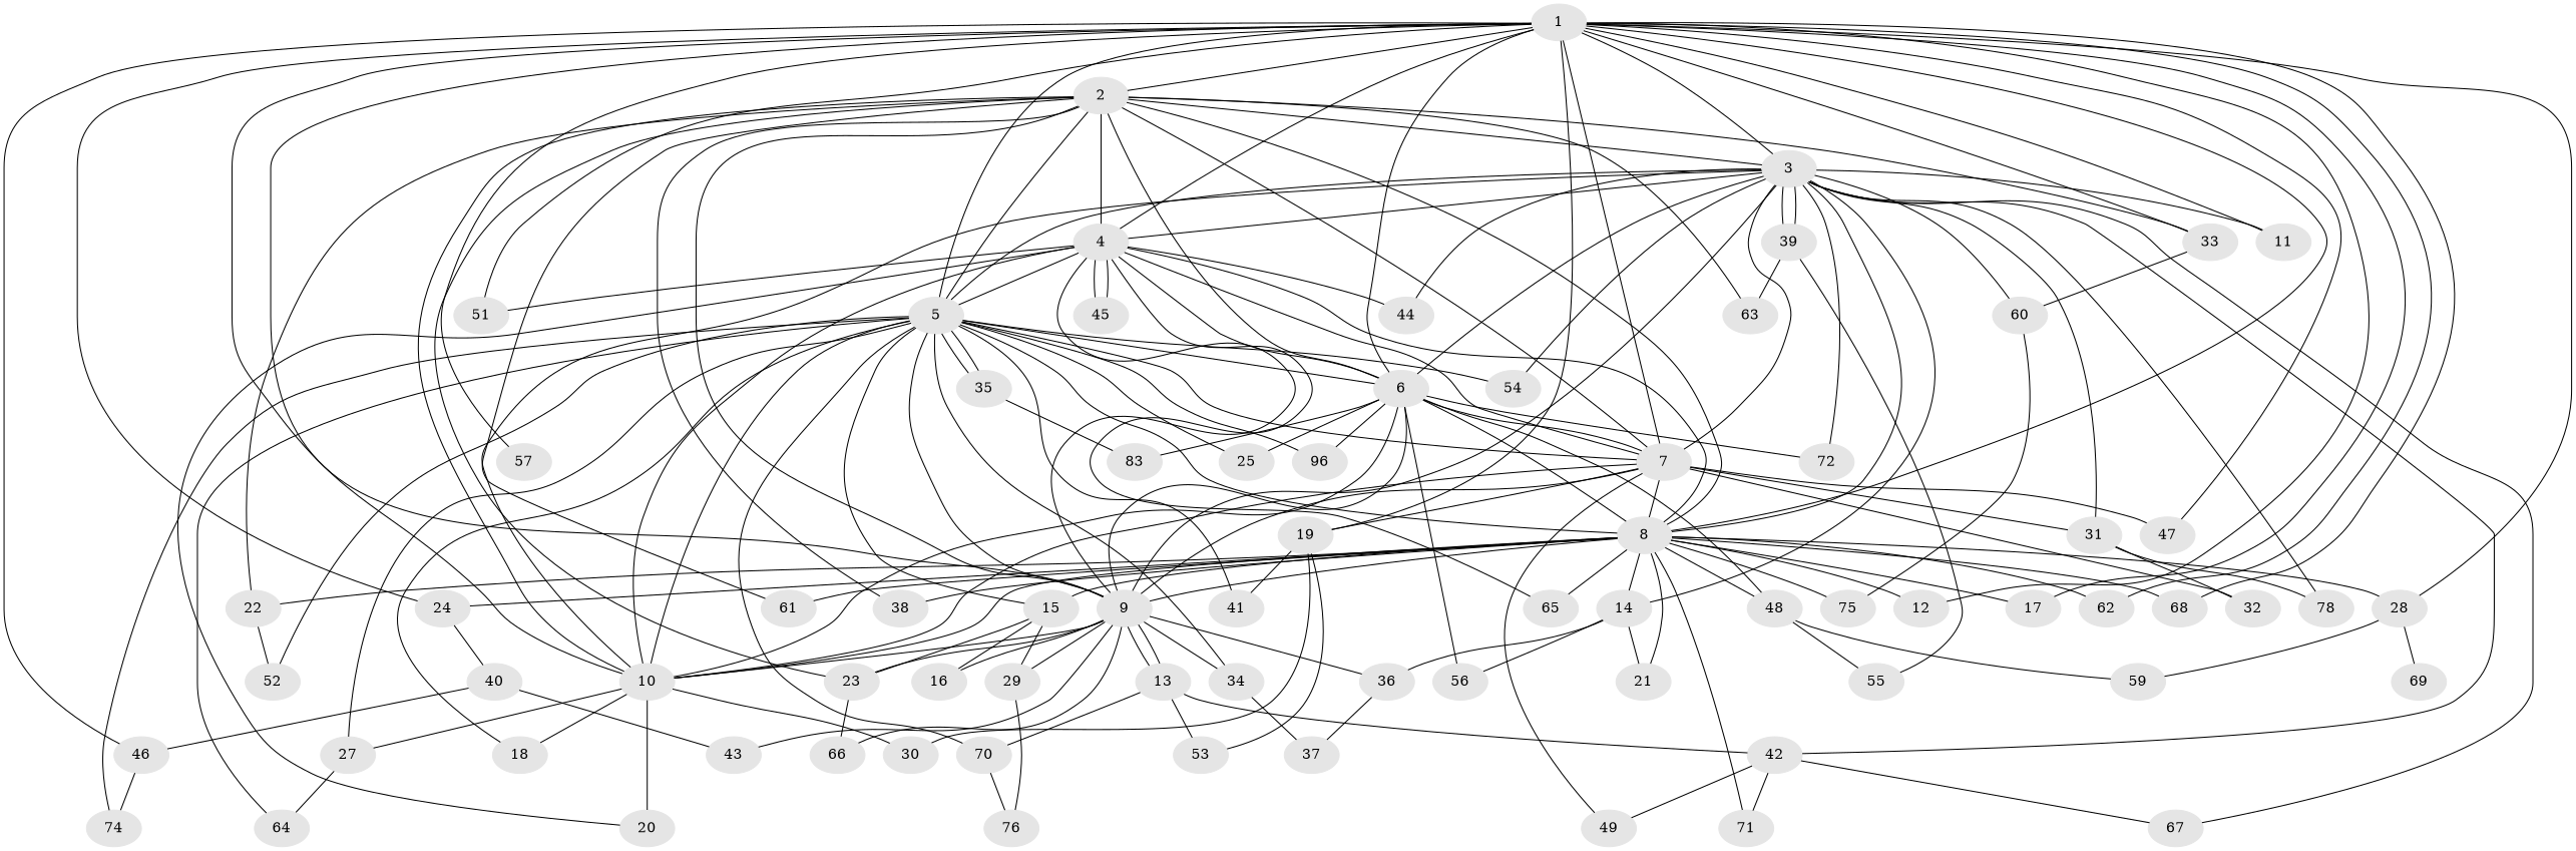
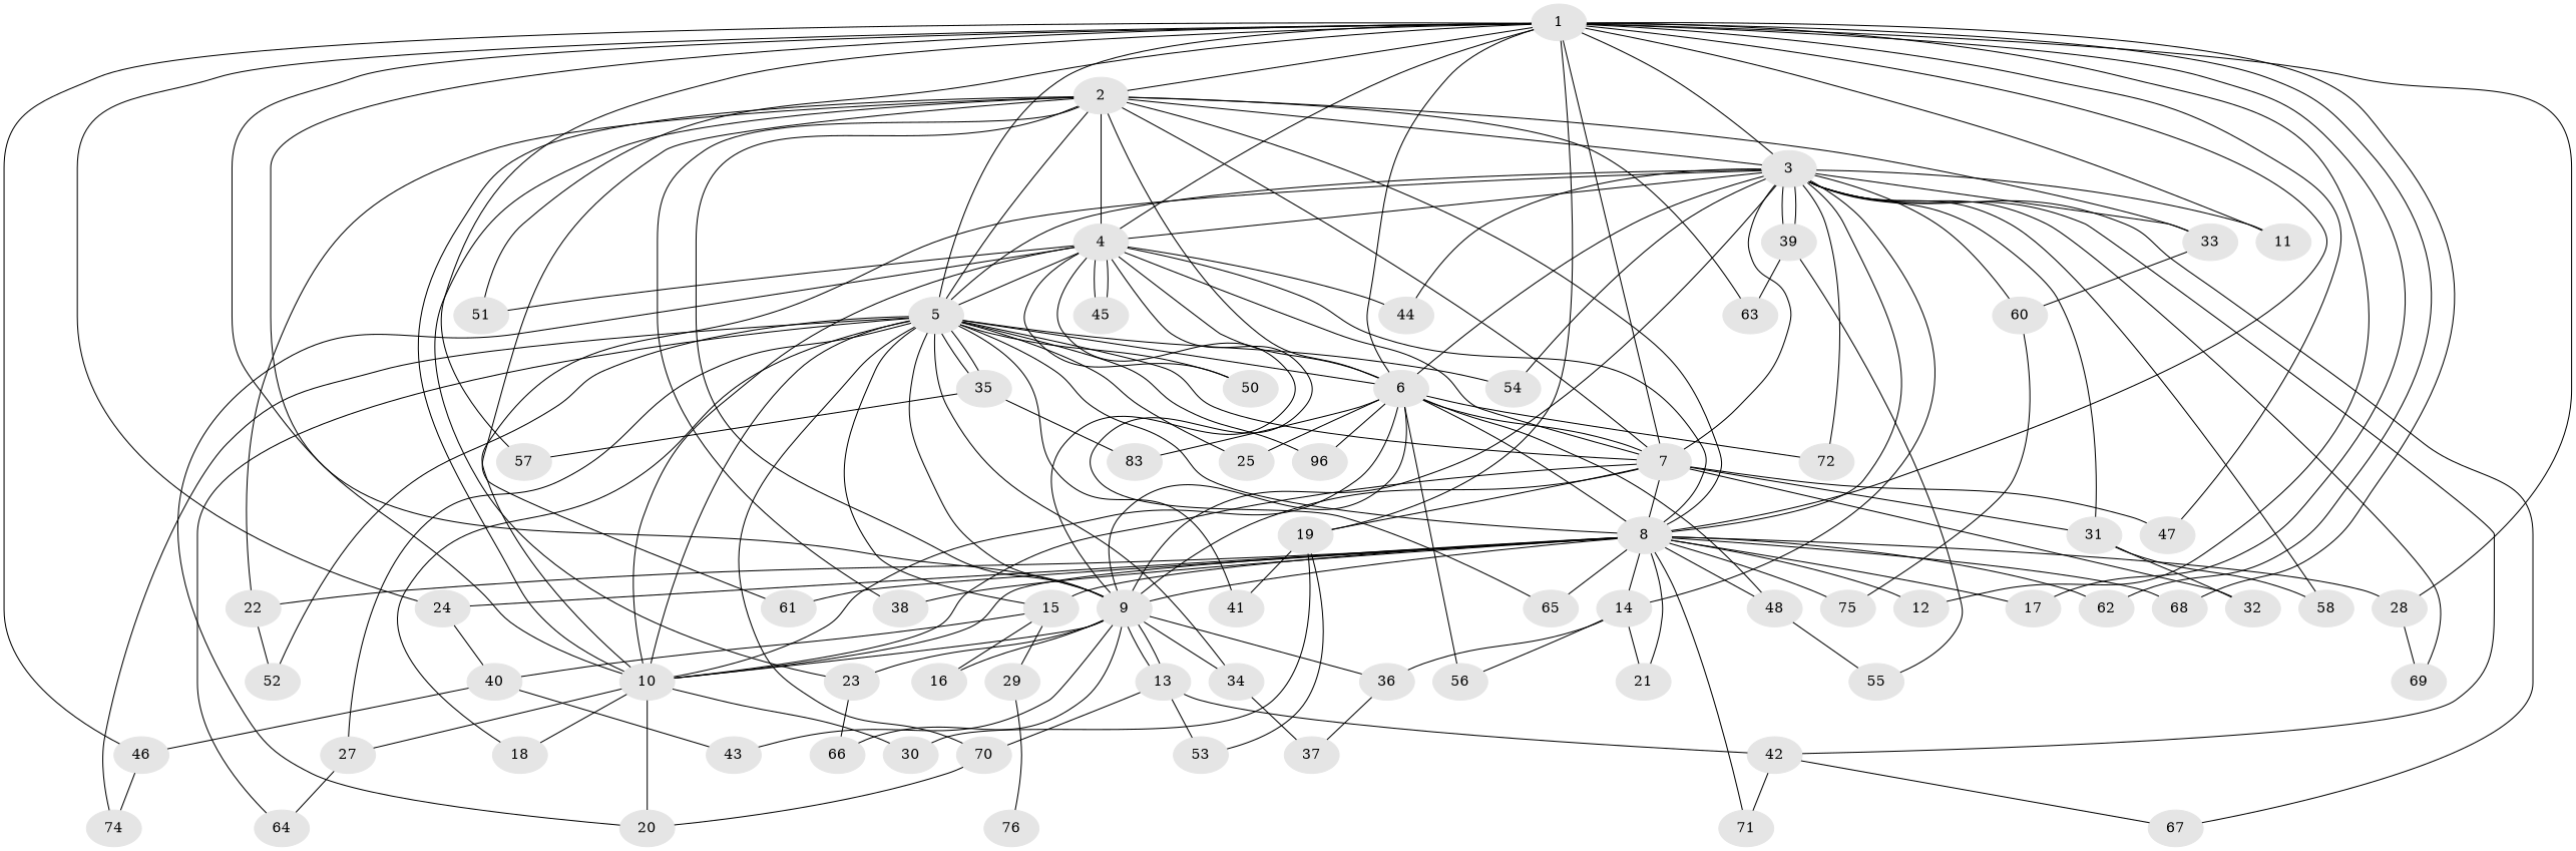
  graph {
    node [color=gray90 style=filled]
    1
    2
    3
    4
    5
    6
    7
    8
    9
    10
    11
    12
    17
    19
    24
    28
    33
    46
    47
    51
    57
    62
    68
    22
    23
    38
    61
    63
    14
    31
    39
    42
    44
    54
-   58 [label=78]
+   58
    60
    67
    69
    72
    20
    45
+   50
    65
    15
    18
    25
    n47 [label=96]
    27
    34
    35
    41
    52
    64
    70
    74
    48
    56
    n58 [label=83]
    32
-   49
    21
    71
    75
    13
    16
    29
    36
    43
    66
    30
    53
    40
-   59
    55
    37
    76
    1 -- 2
    1 -- 3
    1 -- 4
    1 -- 5
    1 -- 6
    1 -- 7
    1 -- 8
    1 -- 9
    1 -- 10
    1 -- 11
    1 -- 12
    1 -- 17
    1 -- 19
    1 -- 24
    1 -- 28
-   1 -- 33
+   3 -- 33
    1 -- 46
    1 -- 47
    1 -- 51
    1 -- 57
    1 -- 62
    1 -- 68
    2 -- 3
    2 -- 4
    2 -- 5
    2 -- 6
    2 -- 7
    2 -- 8
    2 -- 9
    2 -- 10
    2 -- 33
    2 -- 22
    2 -- 23
    2 -- 38
    2 -- 61
    2 -- 63
    3 -- 4
    3 -- 5
    3 -- 6
    3 -- 7
    3 -- 8
    3 -- 9
    3 -- 10
    3 -- 11
    3 -- 14
    3 -- 31
    3 -- 39
    3 -- 39
    3 -- 42
    3 -- 44
    3 -- 54
    3 -- 58
    3 -- 60
    3 -- 67
+   3 -- 69
    3 -- 72
    4 -- 5
    4 -- 6
    4 -- 7
    4 -- 8
    4 -- 9
    4 -- 10
    4 -- 51
    4 -- 44
    4 -- 20
    4 -- 45
    4 -- 45
+   4 -- 50
    4 -- 65
    5 -- 6
    5 -- 7
    5 -- 8
    5 -- 9
    5 -- 10
    5 -- 54
+   5 -- 50
    5 -- 15
    5 -- 18
    5 -- 25
    5 -- n47
    5 -- 27
    5 -- 34
    5 -- 35
    5 -- 35
    5 -- 41
    5 -- 52
    5 -- 64
    5 -- 70
    5 -- 74
    6 -- 7
    6 -- 8
    6 -- 9
    6 -- 10
    6 -- 72
    6 -- 25
    6 -- n47
    6 -- 48
    6 -- 56
    6 -- n58
    7 -- 8
    7 -- 9
    7 -- 10
    7 -- 19
    7 -- 47
    7 -- 31
    7 -- 32
-   7 -- 49
    8 -- 9
    8 -- 10
    8 -- 12
    8 -- 17
    8 -- 24
    8 -- 28
    8 -- 62
    8 -- 68
    8 -- 22
    8 -- 38
    8 -- 61
    8 -- 14
    8 -- 65
    8 -- 15
    8 -- 48
    8 -- 21
    8 -- 71
    8 -- 75
    9 -- 10
    9 -- 23
    9 -- 34
    9 -- 13
    9 -- 13
    9 -- 16
-   9 -- 29
    9 -- 36
    9 -- 43
    9 -- 66
    10 -- 20
    10 -- 18
    10 -- 27
    10 -- 30
    19 -- 41
    19 -- 30
    19 -- 53
    24 -- 40
    28 -- 69
-   28 -- 59
    33 -- 60
    46 -- 74
    22 -- 52
    23 -- 66
    14 -- 56
    14 -- 21
    14 -- 36
    31 -- 58
    31 -- 32
    39 -- 63
    39 -- 55
    42 -- 67
-   42 -- 49
    42 -- 71
    60 -- 75
    15 -- 16
    15 -- 29
-   15 -- 23
+   15 -- 40
    27 -- 64
    34 -- 37
+   35 -- 57
    35 -- n58
-   70 -- 76
-   48 -- 59
+   70 -- 20
    48 -- 55
    13 -- 42
    13 -- 70
    13 -- 53
    29 -- 76
    36 -- 37
    40 -- 46
    40 -- 43
  }
